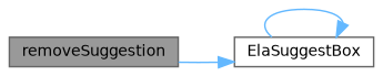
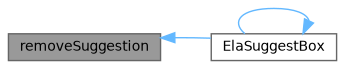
  digraph {
    rankdir=LR
    node [fontname=Helvetica fontsize=10 shape=box style=filled]
    edge [color=steelblue1 fontname=Helvetica fontsize=10 labelfontname=Helvetica labelfontsize=10 style=solid]
    n1 [color=gray40 fillcolor=grey60 fontcolor=black height=0.2 label=removeSuggestion width=0.4]
    n2 [color=grey40 fillcolor=white height=0.2 label=ElaSuggestBox width=0.4]
-   n1 -> n2
+   n2 -> n1
    n2 -> n2
  }
